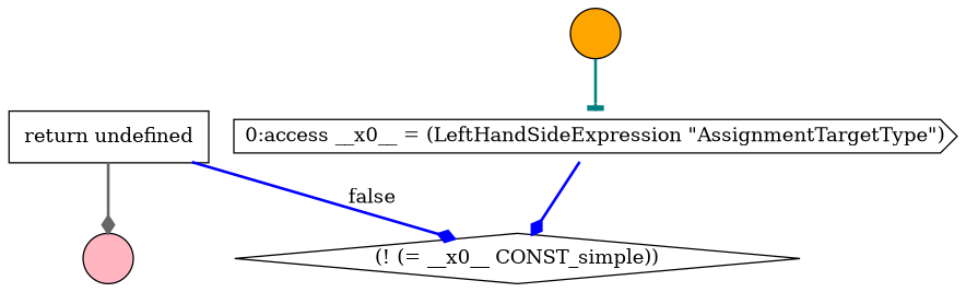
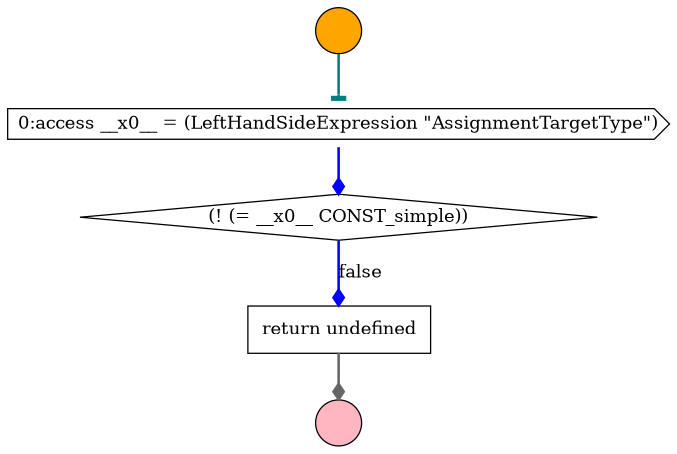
  digraph {
    node [color=black fillcolor=white shape=circle style=filled]
    edge [arrowhead=diamond color=blue style=bold]
    n1 [label=<<font color="black">(! (= __x0__ CONST_simple))</font>> shape=diamond]
    n2 [label=<<font color="black">     <table border="0" cellborder="1" cellspacing="0" cellpadding="10">       <tr><td align="left">return undefined</td></tr>     </table>   </font>> margin=0 shape=none]
    n3 [fillcolor=lightpink label=" "]
    n4 [label=<<font color="black">0:access __x0__ = (LeftHandSideExpression &quot;AssignmentTargetType&quot;)</font>> shape=cds]
    n5 [fillcolor=orange label=" "]
-   n2 -> n1 [label=<<font color="black">false</font>>]
+   n1 -> n2 [label=<<font color="black">false</font>>]
    n2 -> n3 [color=gray40]
    n4 -> n1
    n5 -> n4 [arrowhead=tee color=teal]
  }
